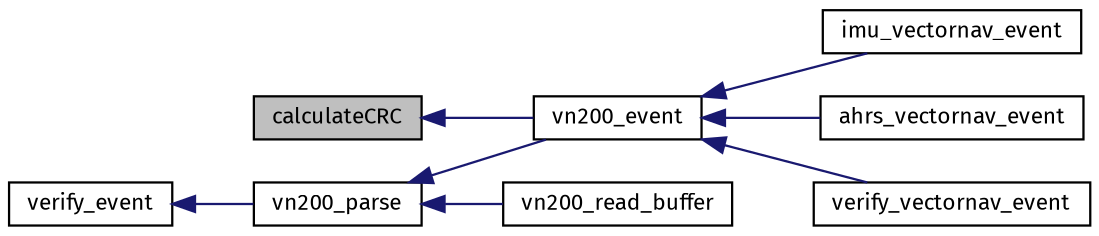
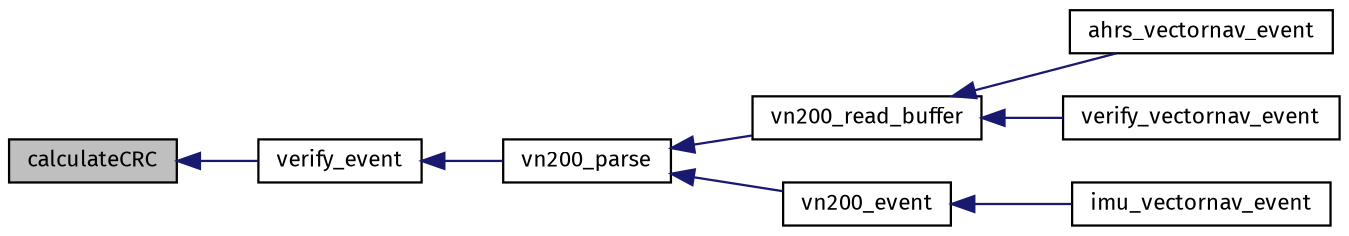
  digraph {
    fontname="Fira Sans"
    rankdir=LR
    node [color=black fillcolor=white fontname="Fira Sans" fontsize=10 shape=record style=filled]
    edge [color=midnightblue dir=back fontname="Fira Sans" fontsize=10 labelfontname=FreeSans labelfontsize=10 style=solid]
    n1 [fillcolor=grey75 fontcolor=black height=0.2 label=calculateCRC width=0.4]
    n2 [height=0.2 label=verify_event width=0.4]
    n3 [height=0.2 label=vn200_parse width=0.4]
    n4 [height=0.2 label=vn200_read_buffer width=0.4]
    n5 [height=0.2 label=vn200_event width=0.4]
    n6 [height=0.2 label=imu_vectornav_event width=0.4]
    n7 [height=0.2 label=ahrs_vectornav_event width=0.4]
    n8 [height=0.2 label=verify_vectornav_event width=0.4]
-   n1 -> n5
+   n1 -> n2
    n2 -> n3
    n3 -> n4
    n3 -> n5
    n5 -> n6
-   n5 -> n7
-   n5 -> n8
+   n4 -> n7
+   n4 -> n8
  }
